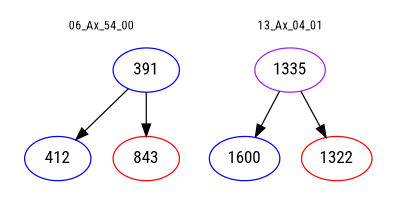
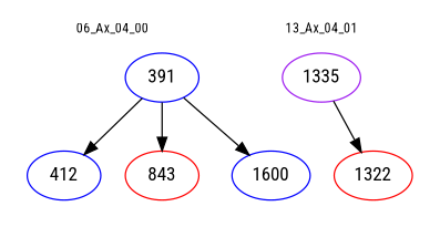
  digraph {
    fontname="Roboto Condensed"
    node [color=blue fontname="Roboto Condensed"]
    edge [color=black fontname="Roboto Condensed"]
    n1 [label=391]
    n2 [label=412]
    n3 [color=red label=843]
    n4 [color=purple label=1335]
    n5 [color=red label=1322]
    n6 [label=1600]
    subgraph cluster_1 {
      color=white
      fontsize=10
-     label="06_Ax_54_00"
+     label="06_Ax_04_00"
      n1
      n2
      n3
    }
    subgraph cluster_2 {
      color=white
      fontsize=10
      label="13_Ax_04_01"
      n4
      n5
      n6
    }
    n1 -> n2
    n1 -> n3
    n4 -> n5
-   n4 -> n6
+   n1 -> n6
  }
